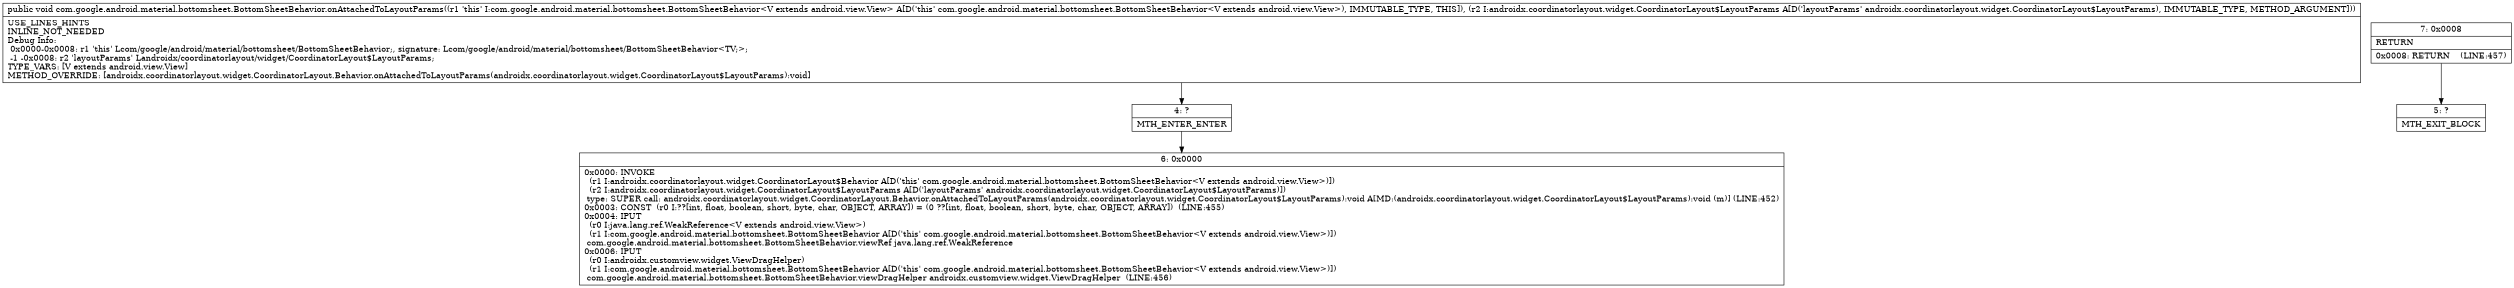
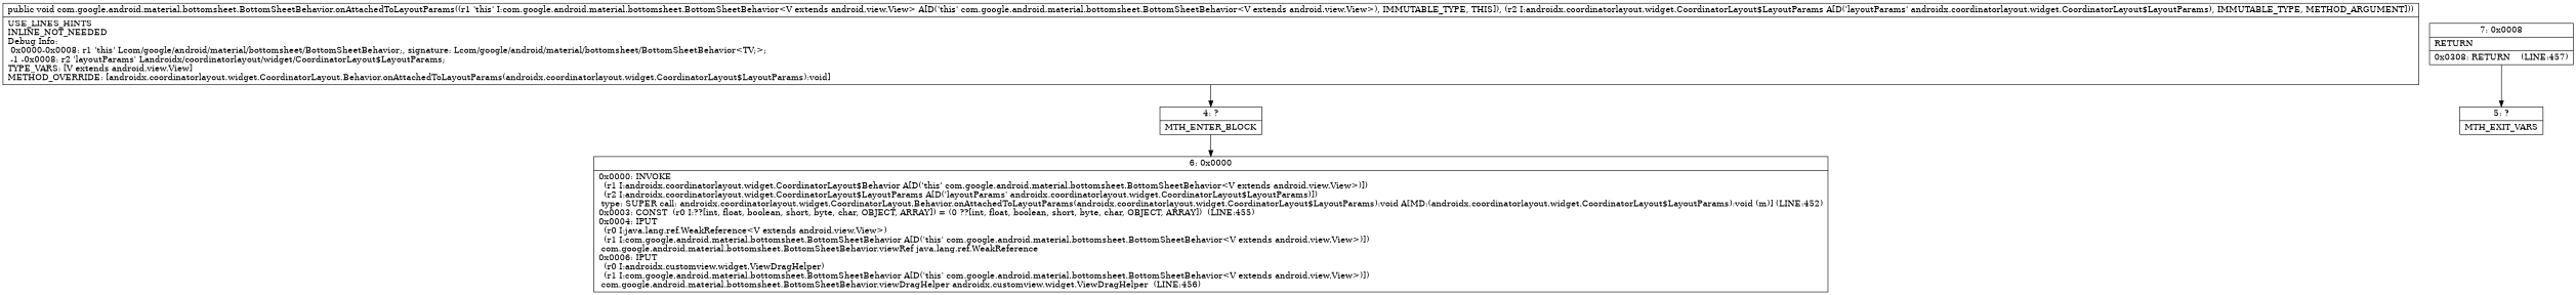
  digraph {
    node [shape=record]
-   n1 [label="{4\:\ ?|MTH_ENTER_ENTER\l}"]
+   n1 [label="{4\:\ ?|MTH_ENTER_BLOCK\l}"]
    n2 [label="{6\:\ 0x0000|0x0000: INVOKE  \l  (r1 I:androidx.coordinatorlayout.widget.CoordinatorLayout$Behavior A[D('this' com.google.android.material.bottomsheet.BottomSheetBehavior\<V extends android.view.View\>)])\l  (r2 I:androidx.coordinatorlayout.widget.CoordinatorLayout$LayoutParams A[D('layoutParams' androidx.coordinatorlayout.widget.CoordinatorLayout$LayoutParams)])\l type: SUPER call: androidx.coordinatorlayout.widget.CoordinatorLayout.Behavior.onAttachedToLayoutParams(androidx.coordinatorlayout.widget.CoordinatorLayout$LayoutParams):void A[MD:(androidx.coordinatorlayout.widget.CoordinatorLayout$LayoutParams):void (m)] (LINE:452)\l0x0003: CONST  (r0 I:??[int, float, boolean, short, byte, char, OBJECT, ARRAY]) = (0 ??[int, float, boolean, short, byte, char, OBJECT, ARRAY])  (LINE:455)\l0x0004: IPUT  \l  (r0 I:java.lang.ref.WeakReference\<V extends android.view.View\>)\l  (r1 I:com.google.android.material.bottomsheet.BottomSheetBehavior A[D('this' com.google.android.material.bottomsheet.BottomSheetBehavior\<V extends android.view.View\>)])\l com.google.android.material.bottomsheet.BottomSheetBehavior.viewRef java.lang.ref.WeakReference \l0x0006: IPUT  \l  (r0 I:androidx.customview.widget.ViewDragHelper)\l  (r1 I:com.google.android.material.bottomsheet.BottomSheetBehavior A[D('this' com.google.android.material.bottomsheet.BottomSheetBehavior\<V extends android.view.View\>)])\l com.google.android.material.bottomsheet.BottomSheetBehavior.viewDragHelper androidx.customview.widget.ViewDragHelper  (LINE:456)\l}"]
-   n3 [label="{7\:\ 0x0008|RETURN\l|0x0008: RETURN    (LINE:457)\l}"]
-   n4 [label="{5\:\ ?|MTH_EXIT_BLOCK\l}"]
+   n3 [label="{7\:\ 0x0008|RETURN\l|0x0308: RETURN    (LINE:457)\l}"]
+   n4 [label="{5\:\ ?|MTH_EXIT_VARS\l}"]
    n5 [label="{public void com.google.android.material.bottomsheet.BottomSheetBehavior.onAttachedToLayoutParams((r1 'this' I:com.google.android.material.bottomsheet.BottomSheetBehavior\<V extends android.view.View\> A[D('this' com.google.android.material.bottomsheet.BottomSheetBehavior\<V extends android.view.View\>), IMMUTABLE_TYPE, THIS]), (r2 I:androidx.coordinatorlayout.widget.CoordinatorLayout$LayoutParams A[D('layoutParams' androidx.coordinatorlayout.widget.CoordinatorLayout$LayoutParams), IMMUTABLE_TYPE, METHOD_ARGUMENT]))  | USE_LINES_HINTS\lINLINE_NOT_NEEDED\lDebug Info:\l  0x0000\-0x0008: r1 'this' Lcom\/google\/android\/material\/bottomsheet\/BottomSheetBehavior;, signature: Lcom\/google\/android\/material\/bottomsheet\/BottomSheetBehavior\<TV;\>;\l  \-1 \-0x0008: r2 'layoutParams' Landroidx\/coordinatorlayout\/widget\/CoordinatorLayout$LayoutParams;\lTYPE_VARS: [V extends android.view.View]\lMETHOD_OVERRIDE: [androidx.coordinatorlayout.widget.CoordinatorLayout.Behavior.onAttachedToLayoutParams(androidx.coordinatorlayout.widget.CoordinatorLayout$LayoutParams):void]\l}"]
    n1 -> n2
    n3 -> n4
    n5 -> n1
  }
